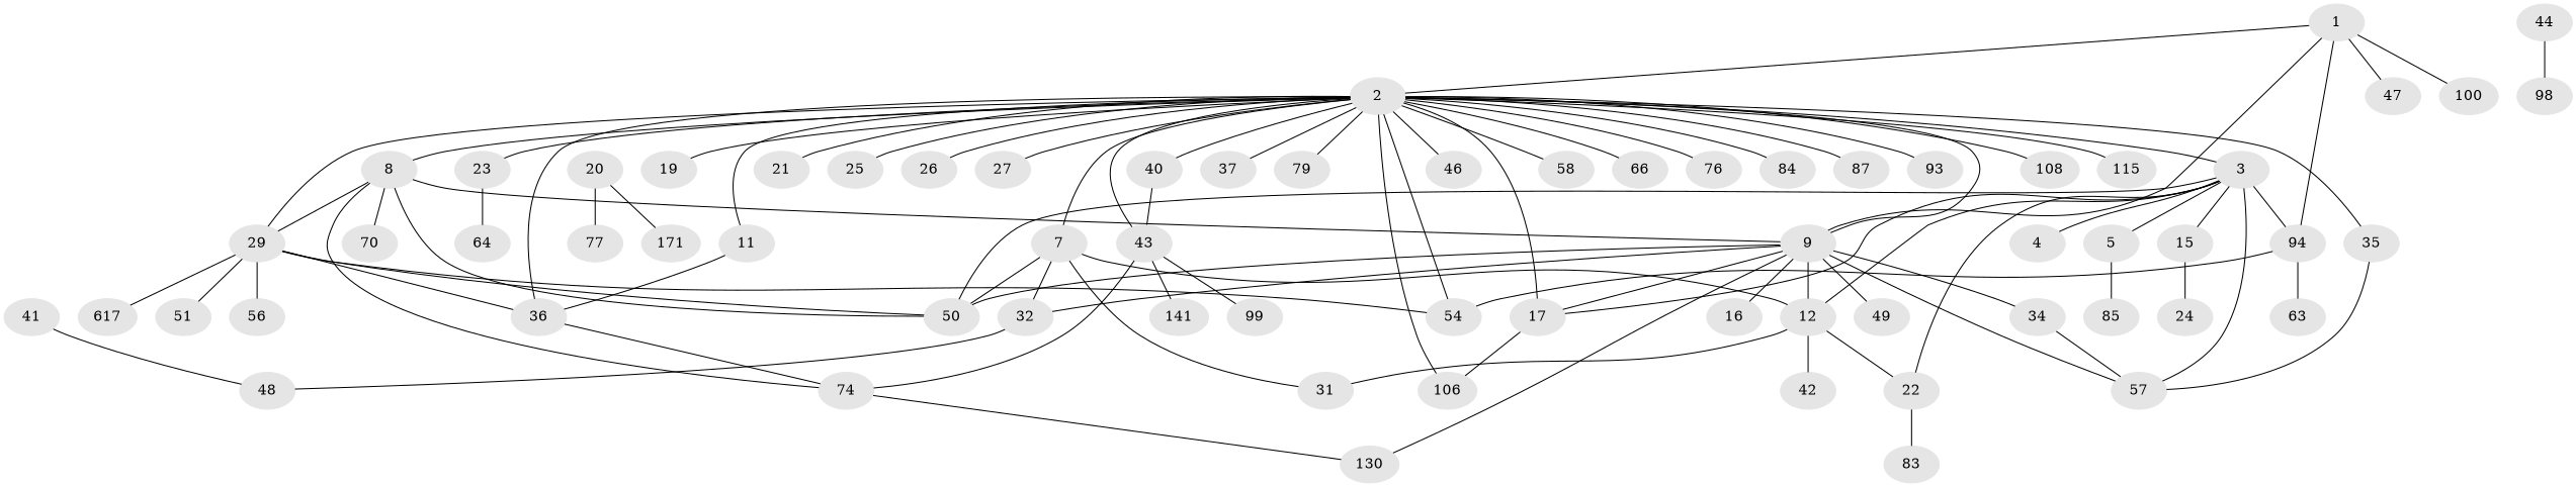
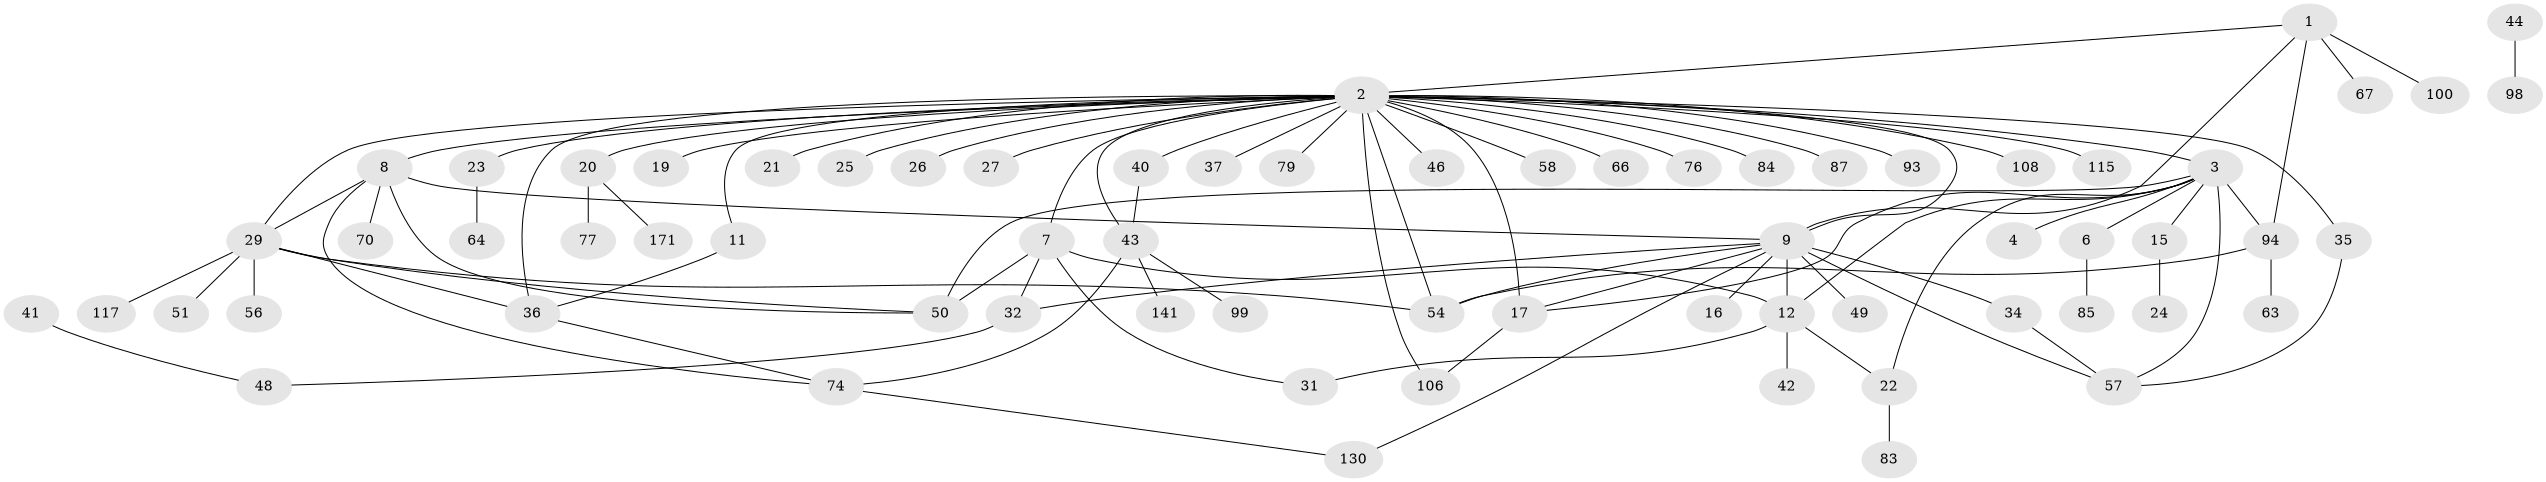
  graph {
    node [color=gray90 style=filled]
    2 [super="+6+10+23+104"]
    9 [super="+72+69+118+101+122+132"]
    3 [super="+82+86+138+95+97+102+128+126+60+38+28"]
    7
    8 [super="+55+67"]
    11
    n7 [label=23 super="+134+62"]
    17 [super="+53"]
    19
    20
    21
    25
    26
    27
    29 [super="+30"]
    35
    36 [super="+65+68"]
    37
    n19 [label=79]
    40 [super="+45"]
    43
    46
    54 [super="+96+112"]
    58
    66 [super="+143"]
    76
    84
    87
    93
    106 [super="+107"]
    108
    115
    1
    n34 [label=94]
-   47
+   47 [label=67]
    100
    12 [super="+109"]
    57 [super="+135"]
    32
    16 [super="+110"]
    34
    49
    130 [super="+142"]
    63 [super="+113"]
    4 [super="+127+78"]
-   5
+   5 [label=6]
    15
    22
    50 [super="+92+111+119+105"]
    31
    70
    74 [super="+90"]
    64
    77
    n55 [label=171]
    51
    56
-   117 [label=617]
+   117
    99
    141
    85
    42
    24
    83
    48
    44
    98
    41
    2 -- 9 [weight=4]
    2 -- 3 [weight=3]
    2 -- 7
    2 -- 8
    2 -- 11
    2 -- n7 [weight=2]
    2 -- 17
    2 -- 19
+   2 -- 20
    2 -- 21
    2 -- 25
    2 -- 26
    2 -- 27
    2 -- 29 [weight=2]
    2 -- 35
    2 -- 36 [weight=2]
    2 -- 37
    2 -- n19
    2 -- 40
    2 -- 43 [weight=2]
    2 -- 46
    2 -- 54
    2 -- 58
    2 -- 66 [weight=2]
    2 -- 76
    2 -- 84
    2 -- 87
    2 -- 93
    2 -- 106
    2 -- 108
    2 -- 115
    9 -- 17
-   9 -- 50
+   9 -- 54
    9 -- 12
    9 -- 57
    9 -- 32
    9 -- 16
    9 -- 34
    9 -- 49
    9 -- 130
    3 -- 17
    3 -- n34
    3 -- 12
    3 -- 57
    3 -- 4
    3 -- 5
    3 -- 15
    3 -- 22
    3 -- 50
    7 -- 12
    7 -- 32
    7 -- 50
    7 -- 31
    8 -- 9
    8 -- 29
    8 -- 50
    8 -- 70
    8 -- 74
    11 -- 36
    n7 -- 64
    17 -- 106
    20 -- 77
    20 -- n55
    29 -- 36
    29 -- 54
    29 -- 50
    29 -- 51
    29 -- 56
    29 -- 117
    35 -- 57
    36 -- 74
    40 -- 43
    43 -- 74
    43 -- 99
    43 -- 141
    1 -- 2
    1 -- 9
    1 -- n34
    1 -- 47
    1 -- 100
    n34 -- 54
    n34 -- 63
    12 -- 22
    12 -- 31
    12 -- 42
    32 -- 48
    34 -- 57
    5 -- 85
    15 -- 24
    22 -- 83
    74 -- 130
    44 -- 98
    41 -- 48
  }
